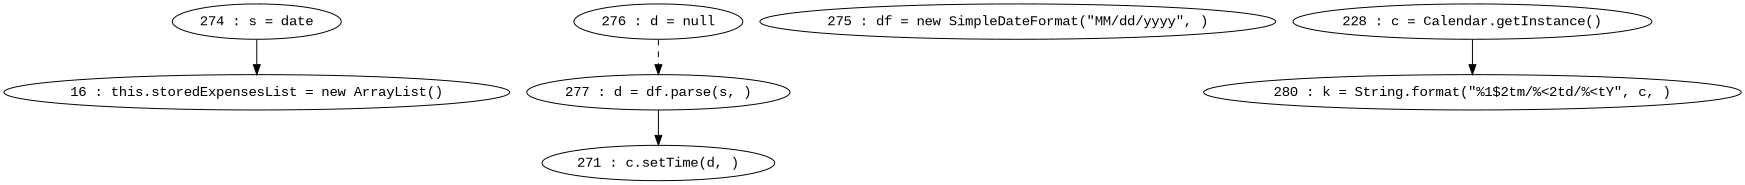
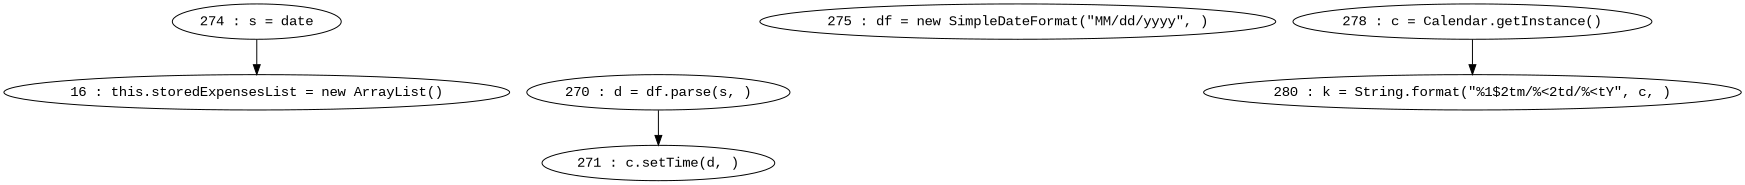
  digraph {
    fontname="Liberation Mono"
    node [fontname="Liberation Mono"]
    edge [fontname="Liberation Mono"]
    "274 : s = date"
    "16 : this.storedExpensesList = new ArrayList()"
    n3 [label="271 : c.setTime(d, )"]
-   "277 : d = df.parse(s, )"
+   "277 : d = df.parse(s, )" [label="270 : d = df.parse(s, )"]
    "275 : df = new SimpleDateFormat(\"MM/dd/yyyy\", )"
-   "276 : d = null"
-   "278 : c = Calendar.getInstance()" [label="228 : c = Calendar.getInstance()"]
+   "278 : c = Calendar.getInstance()"
    "280 : k = String.format(\"%1$2tm/%<2td/%<tY\", c, )"
    "274 : s = date" -> "16 : this.storedExpensesList = new ArrayList()"
    "277 : d = df.parse(s, )" -> n3
-   "276 : d = null" -> "277 : d = df.parse(s, )" [style=dashed]
    "278 : c = Calendar.getInstance()" -> "280 : k = String.format(\"%1$2tm/%<2td/%<tY\", c, )"
  }
